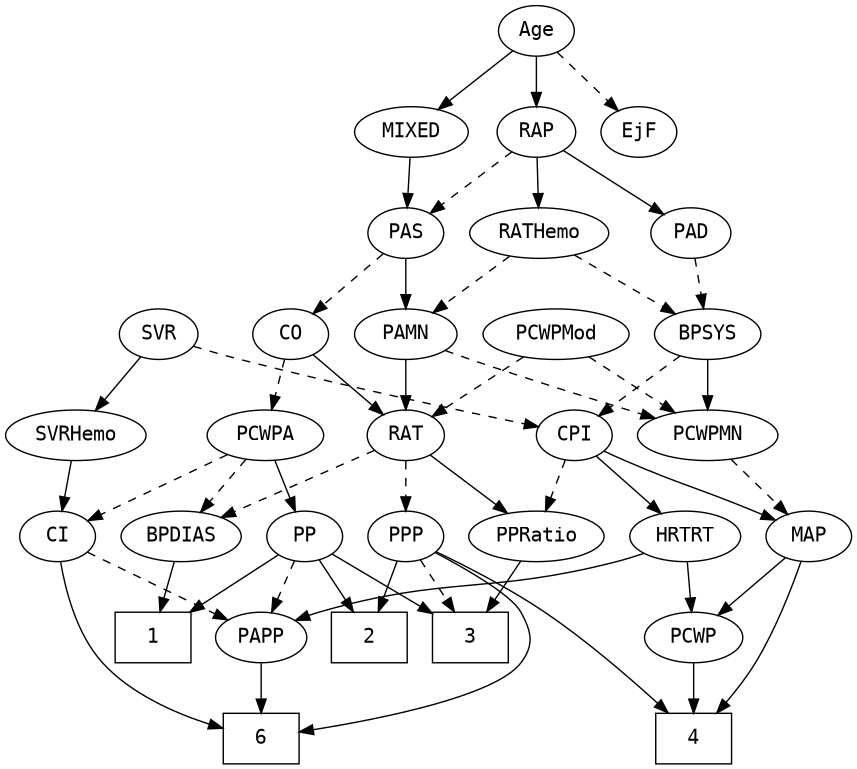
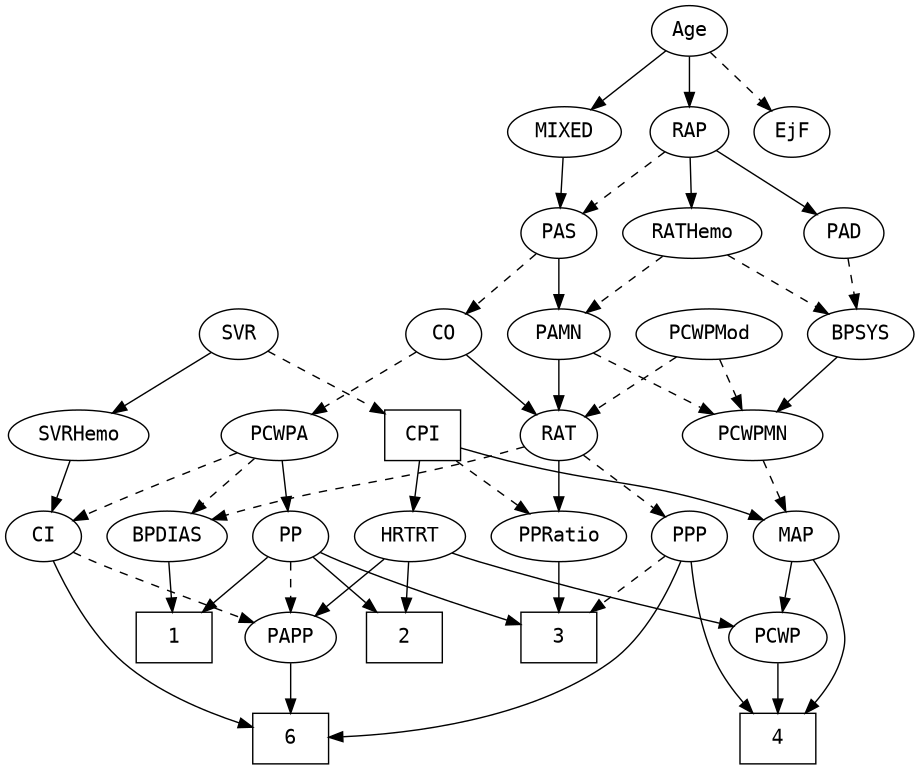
  strict digraph {
    fontname="DejaVu Sans Mono"
    node [fontname="DejaVu Sans Mono"]
    edge [fontname="DejaVu Sans Mono" style=solid]
    1 [height=0.5 shape=box width=0.75]
    2 [height=0.5 shape=box width=0.75]
    3 [height=0.5 shape=box width=0.75]
    4 [height=0.5 shape=box width=0.75]
    n5 [height=0.5 label=6 shape=box width=0.75]
    Age [height=0.5 width=0.75]
    EjF [height=0.5 width=0.75]
    RAP [height=0.5 width=0.77632]
    MIXED [height=0.5 width=1.1193]
    PAD [height=0.5 width=0.79437]
    PAS [height=0.5 width=0.75]
    RATHemo [height=0.5 width=1.3721]
    BPSYS [height=0.5 width=1.0471]
    PAMN [height=0.5 width=1.011]
    CO [height=0.5 width=0.75]
    PCWPMN [height=0.5 width=1.3902]
    RAT [height=0.5 width=0.75827]
    SVR [height=0.5 width=0.77632]
-   CPI [height=0.5 width=0.75]
+   CPI [height=0.5 width=0.75 shape=box]
    SVRHemo [height=0.5 width=1.3902]
    PCWPMod [height=0.5 width=1.4443]
    PCWPA [height=0.5 width=1.1555]
    MAP [height=0.5 width=0.84854]
    PPRatio [height=0.5 width=1.1013]
    BPDIAS [height=0.5 width=1.1735]
    PPP [height=0.5 width=0.75]
    HRTRT [height=0.5 width=1.1013]
    CI [height=0.5 width=0.75]
    PCWP [height=0.5 width=0.97491]
    PAPP [height=0.5 width=0.88464]
    PP [height=0.5 width=0.75]
    Age -> EjF [style=dashed]
    Age -> RAP
    Age -> MIXED
    RAP -> PAD
    RAP -> PAS [style=dashed]
    RAP -> RATHemo
    MIXED -> PAS
    PAD -> BPSYS [style=dashed]
    PAS -> PAMN
    PAS -> CO [style=dashed]
    RATHemo -> BPSYS [style=dashed]
    RATHemo -> PAMN [style=dashed]
    BPSYS -> PCWPMN
-   BPSYS -> CPI [style=dashed]
    PAMN -> PCWPMN [style=dashed]
    PAMN -> RAT
    CO -> RAT
    CO -> PCWPA [style=dashed]
    PCWPMN -> MAP [style=dashed]
    RAT -> PPRatio
    RAT -> BPDIAS [style=dashed]
    RAT -> PPP [style=dashed]
    SVR -> CPI [style=dashed]
    SVR -> SVRHemo
    CPI -> MAP
    CPI -> PPRatio [style=dashed]
    CPI -> HRTRT
    SVRHemo -> CI
    PCWPMod -> PCWPMN [style=dashed]
    PCWPMod -> RAT [style=dashed]
    PCWPA -> BPDIAS [style=dashed]
    PCWPA -> CI [style=dashed]
    PCWPA -> PP
    MAP -> 4
    MAP -> PCWP
    PPRatio -> 3
    BPDIAS -> 1
    PPP -> 3 [style=dashed]
    PPP -> 4
    PPP -> n5
-   PPP -> 2
+   HRTRT -> 2
    HRTRT -> PCWP
    HRTRT -> PAPP
    CI -> n5
    CI -> PAPP [style=dashed]
    PCWP -> 4
    PAPP -> n5
    PP -> 1
    PP -> 2
    PP -> 3
    PP -> PAPP [style=dashed]
  }
